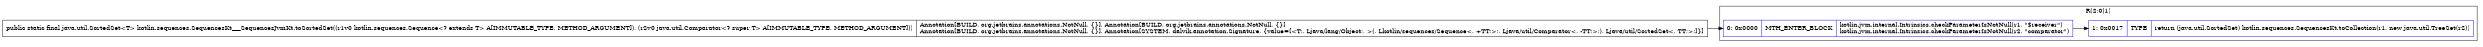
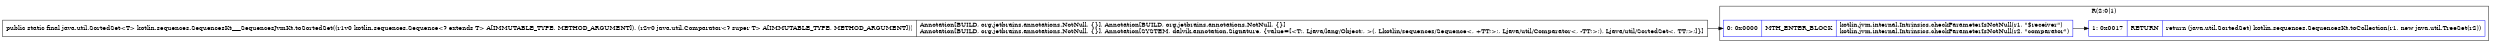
  digraph {
    rankdir=LR
    node [color=blue shape=record]
    n1 [label="{0\:\ 0x0000|MTH_ENTER_BLOCK\l|kotlin.jvm.internal.Intrinsics.checkParameterIsNotNull(r1, \"$receiver\")\lkotlin.jvm.internal.Intrinsics.checkParameterIsNotNull(r2, \"comparator\")\l}"]
-   n2 [label="{1\:\ 0x0017|TYPE\l|return (java.util.SortedSet) kotlin.sequences.SequencesKt.toCollection(r1, new java.util.TreeSet(r2))\l}"]
+   n2 [label="{1\:\ 0x0017|RETURN\l|return (java.util.SortedSet) kotlin.sequences.SequencesKt.toCollection(r1, new java.util.TreeSet(r2))\l}"]
    n3 [label="{public static final java.util.SortedSet\<T\> kotlin.sequences.SequencesKt___SequencesJvmKt.toSortedSet((r1v0 kotlin.sequences.Sequence\<? extends T\> A[IMMUTABLE_TYPE, METHOD_ARGUMENT]), (r2v0 java.util.Comparator\<? super T\> A[IMMUTABLE_TYPE, METHOD_ARGUMENT]))  | Annotation[BUILD, org.jetbrains.annotations.NotNull, \{\}], Annotation[BUILD, org.jetbrains.annotations.NotNull, \{\}]\lAnnotation[BUILD, org.jetbrains.annotations.NotNull, \{\}], Annotation[SYSTEM, dalvik.annotation.Signature, \{value=[\<T:, Ljava\/lang\/Object;, \>(, Lkotlin\/sequences\/Sequence\<, +TT;\>;, Ljava\/util\/Comparator\<, \-TT;\>;), Ljava\/util\/SortedSet\<, TT;\>;]\}]\l}" color=""]
    subgraph cluster_1 {
      label="R(2:0|1)"
      n1
      n2
    }
    n1 -> n2
    n3 -> n1
  }
